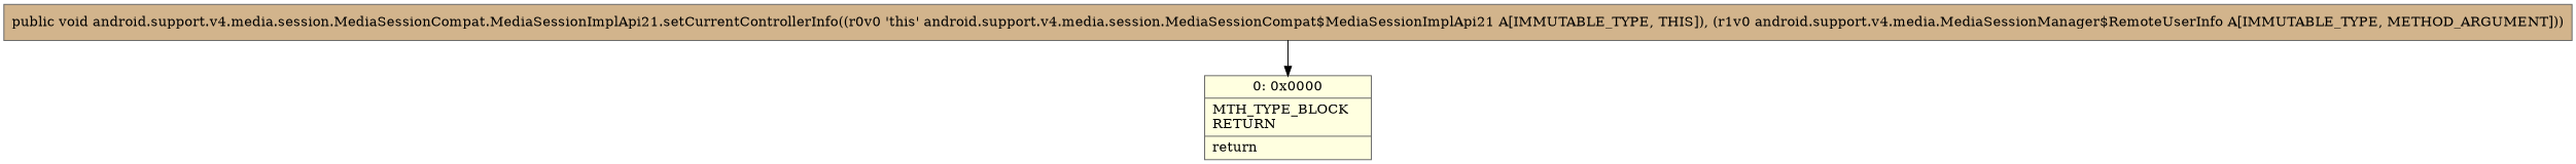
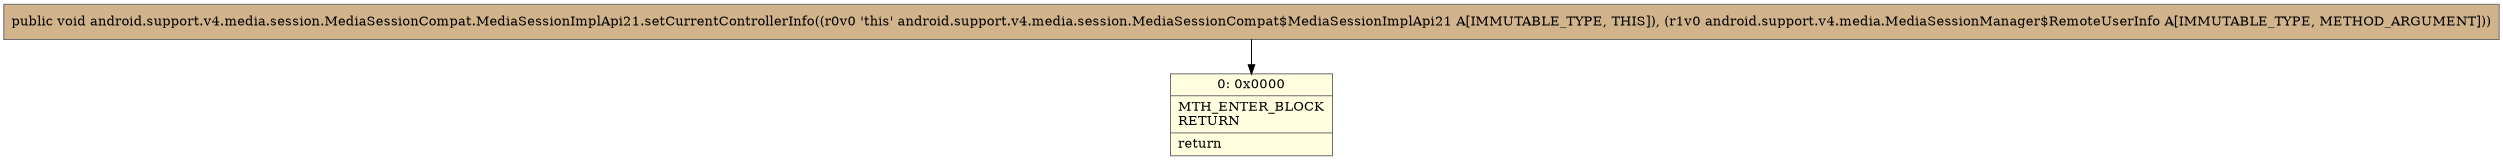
  digraph {
    node [shape=record style=filled color=gray40]
-   n1 [label="{0\:\ 0x0000|MTH_TYPE_BLOCK\lRETURN\l|return\l}" fillcolor=lightyellow]
+   n1 [label="{0\:\ 0x0000|MTH_ENTER_BLOCK\lRETURN\l|return\l}" fillcolor=lightyellow]
    n2 [label="{public void android.support.v4.media.session.MediaSessionCompat.MediaSessionImplApi21.setCurrentControllerInfo((r0v0 'this' android.support.v4.media.session.MediaSessionCompat$MediaSessionImplApi21 A[IMMUTABLE_TYPE, THIS]), (r1v0 android.support.v4.media.MediaSessionManager$RemoteUserInfo A[IMMUTABLE_TYPE, METHOD_ARGUMENT])) }" fillcolor=tan]
    n2 -> n1
  }
